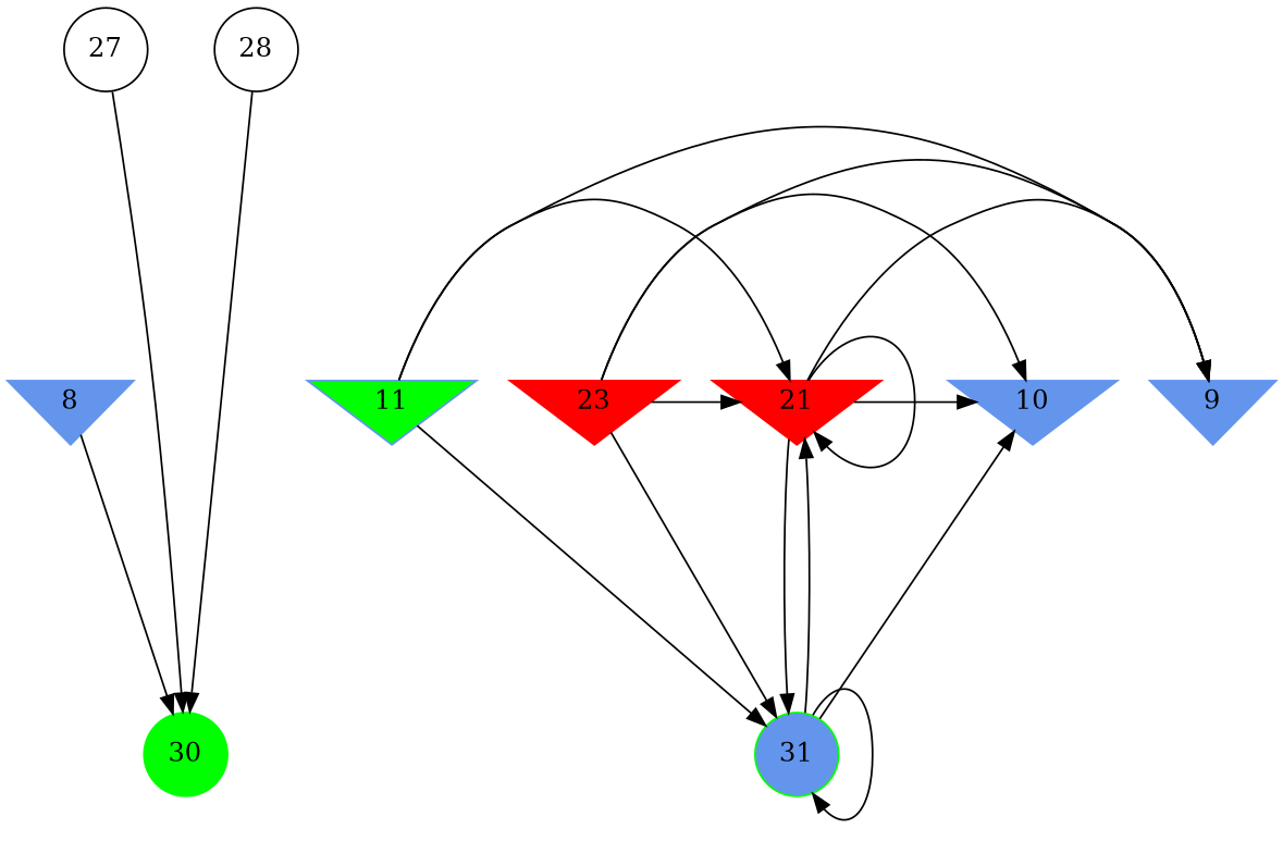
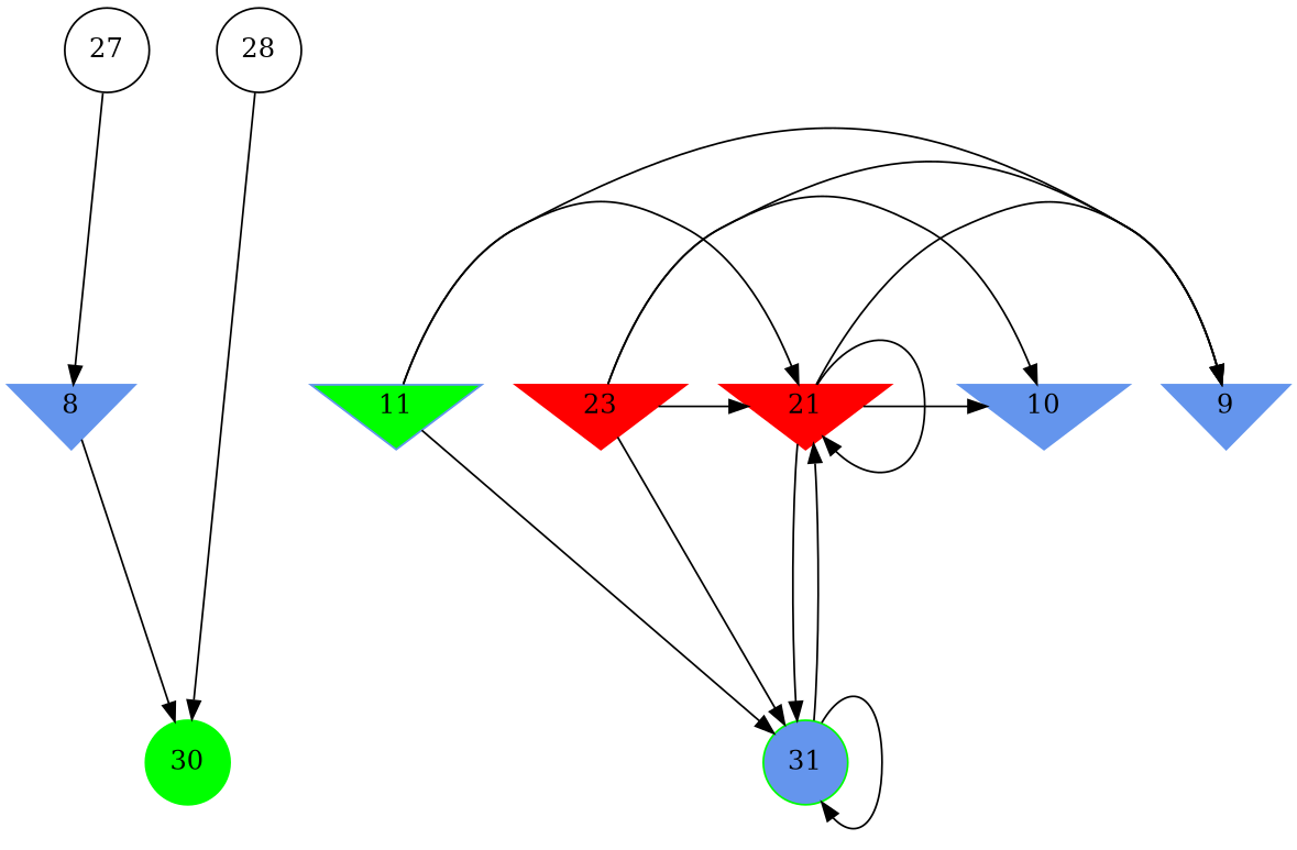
  digraph {
    ranksep=2.0
    node [color=cornflowerblue shape=invtriangle style=filled]
    8
    9
    10
    11 [fillcolor=green]
    21 [color=red]
    23 [color=red]
    27 [color=black shape=circle style=""]
    28 [color=black shape=circle style=""]
    30 [color=green shape=circle]
    31 [color=green fillcolor=cornflowerblue shape=circle]
    subgraph sub_1 {
      rank=same
      8
      9
      10
      11
      21
      23
    }
    subgraph sub_2 {
      rank=same
      27
      28
    }
    subgraph sub_3 {
      rank=same
      30
      31
    }
    8 -> 30
    11 -> 9
    11 -> 21
    11 -> 31
    21 -> 9
    21 -> 10
    21 -> 21
    21 -> 31
    23 -> 9
    23 -> 10
    23 -> 21
    23 -> 31
-   27 -> 30
+   27 -> 8
    28 -> 30
-   31 -> 10
    31 -> 21
    31 -> 31
  }
